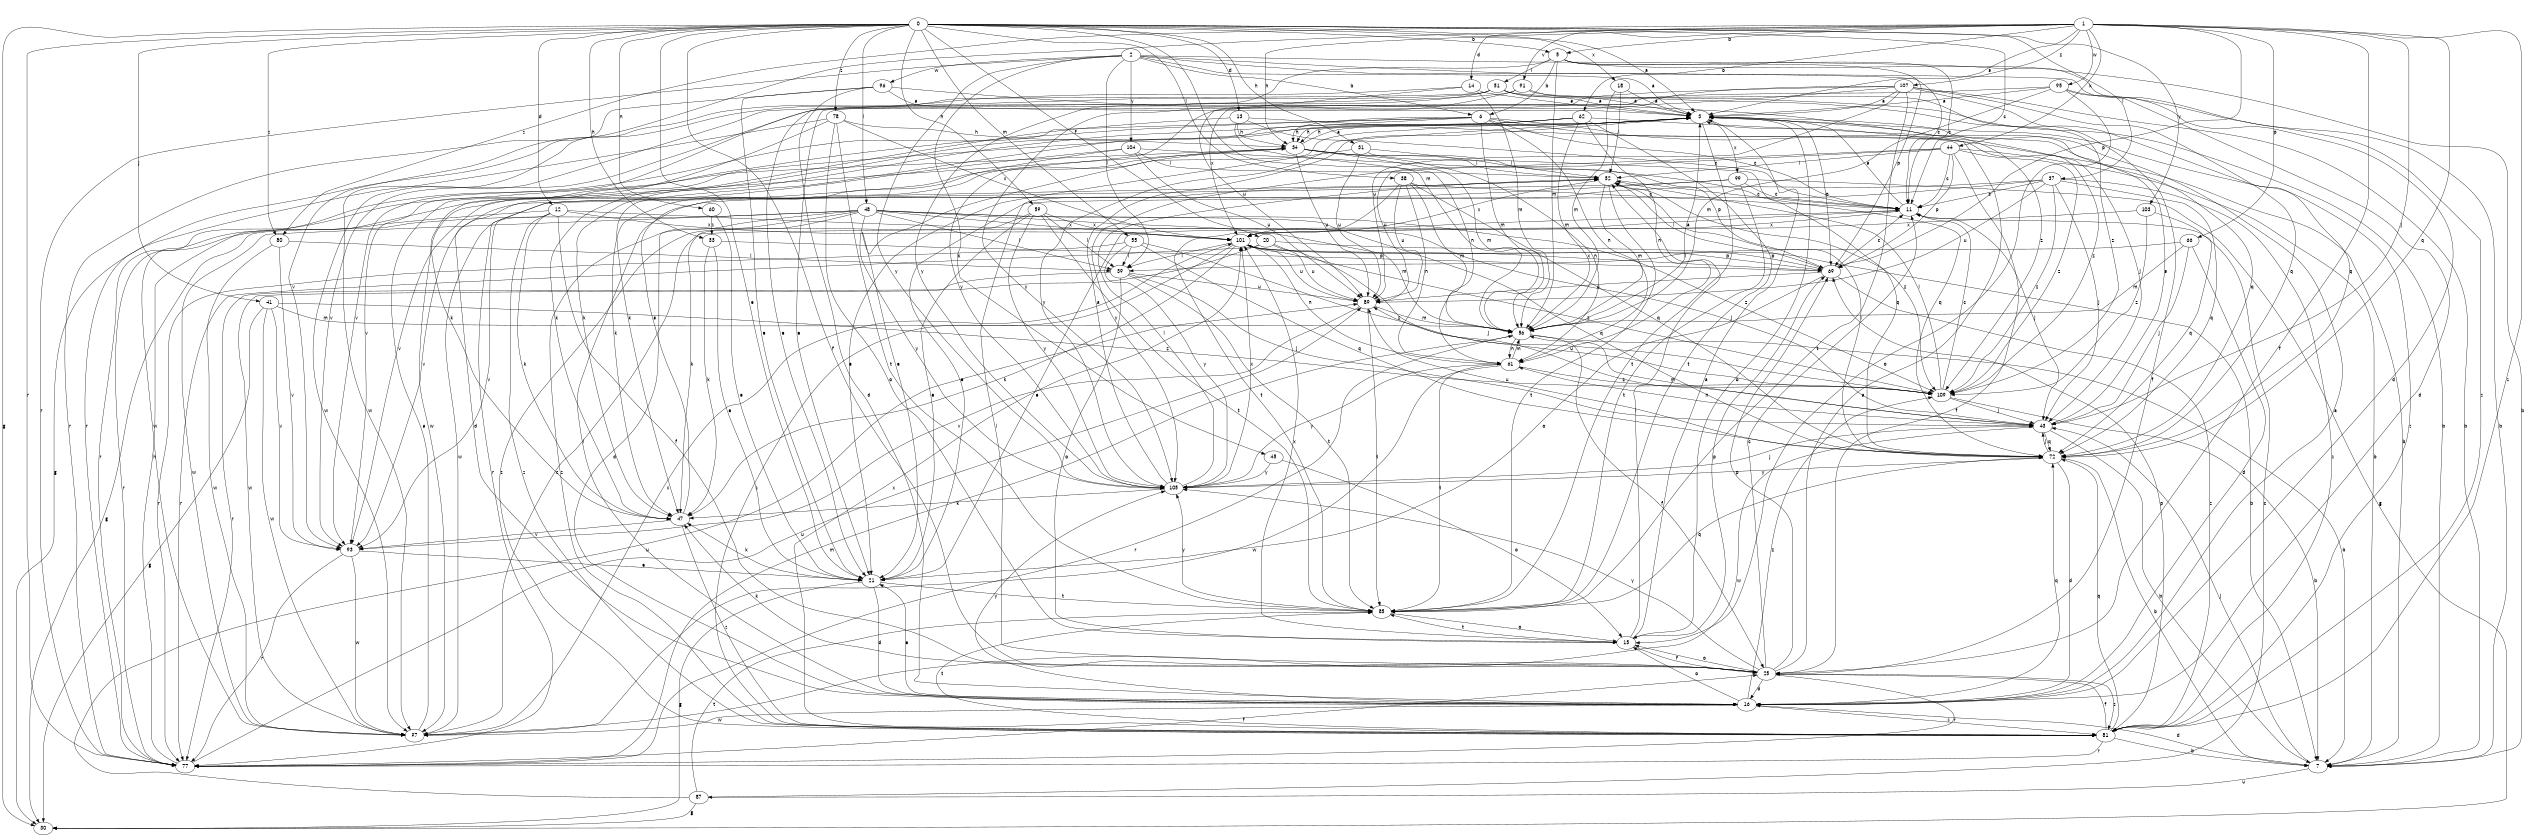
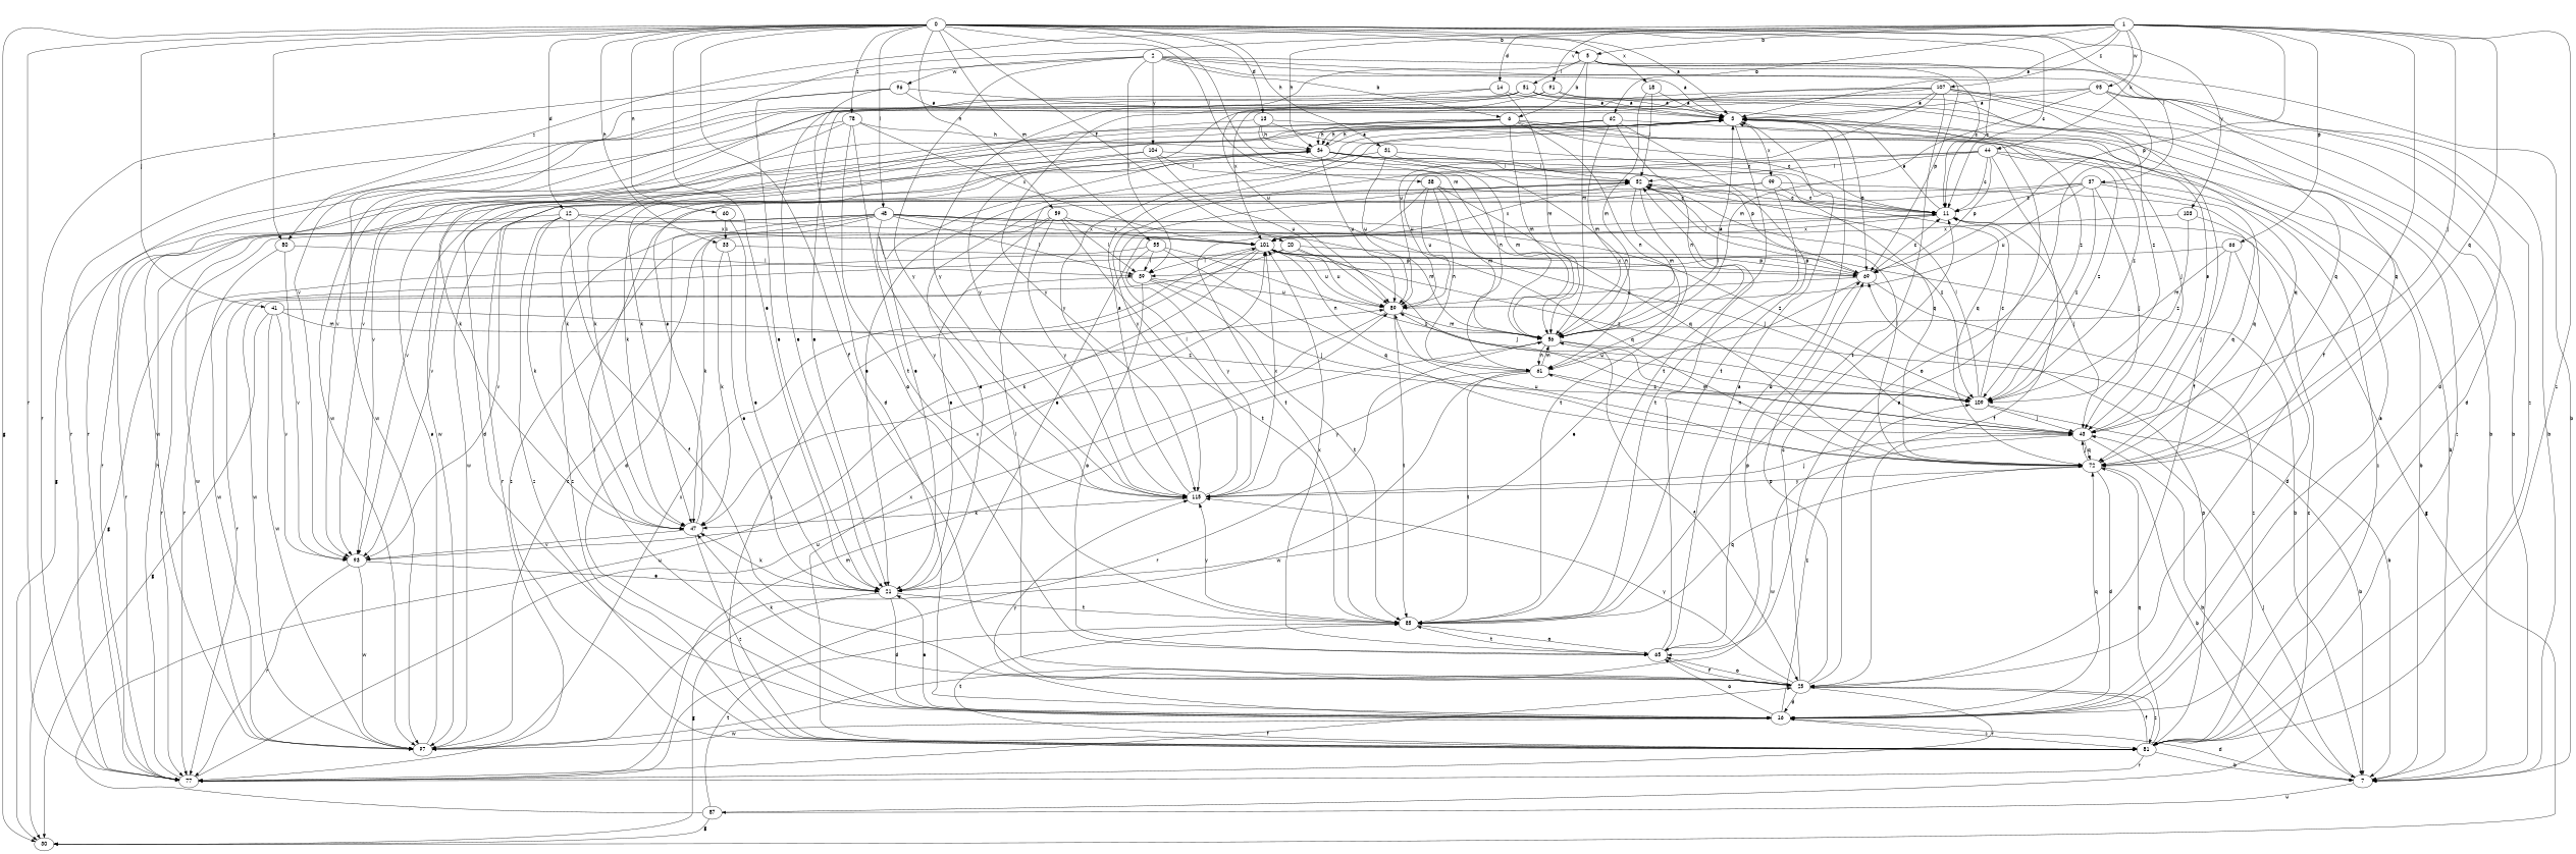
  strict digraph {
    fontname=Lato
    node [fontname=Lato]
    edge [fontname=Lato]
    0
    3
    5
    11
    12
    13
    21
    n8 [label=20]
    25
    30
    31
    33
    37
    38
    41
    48
    55
    56
    59
    60
    77
    78
    80
    n24 [label=18]
    103
    34
    69
    81
-   105
-   65 [label=15]
+   105 [label=115]
+   65
    85
    99
    6
    7
    51
    43
    101
    93
    47
    61
    16
    97
    89
    52
    72
    109
    39
    1
    14
    44
    62
    66
    91
    95
    107
    2
-   45
    96
    104
    87
    0 -> 3 [label=a]
    0 -> 5 [label=b]
    0 -> 11 [label=c]
    0 -> 12 [label=d]
    0 -> 13 [label=d]
    0 -> 21 [label=e]
    0 -> n8 [label=f]
    0 -> 25 [label=f]
    0 -> 30 [label=g]
    0 -> 31 [label=h]
    0 -> 33 [label=h]
    0 -> 37 [label=i]
    0 -> 38 [label=i]
    0 -> 41 [label=j]
    0 -> 48 [label=l]
    0 -> 55 [label=m]
    0 -> 56 [label=m]
    0 -> 59 [label=n]
    0 -> 60 [label=n]
    0 -> 77 [label=r]
    0 -> 78 [label=s]
    0 -> 80 [label=s]
    0 -> n24 [label=x]
    0 -> 103 [label=y]
    3 -> 34 [label=h]
    3 -> 69 [label=p]
    3 -> 81 [label=s]
    3 -> 105 [label=y]
    3 -> 65 [label=o]
    3 -> 85 [label=t]
    3 -> 99 [label=x]
    5 -> 11 [label=c]
    5 -> 56 [label=m]
    5 -> 69 [label=p]
    5 -> 105 [label=y]
    5 -> 6 [label=b]
    5 -> 7 [label=b]
    5 -> 51 [label=l]
    11 -> 3 [label=a]
    11 -> 21 [label=e]
    11 -> 43 [label=j]
    11 -> 101 [label=x]
    12 -> 25 [label=f]
    12 -> 77 [label=r]
    12 -> 81 [label=s]
    12 -> 43 [label=j]
    12 -> 101 [label=x]
    12 -> 93 [label=v]
    12 -> 47 [label=k]
    13 -> 11 [label=c]
    13 -> 34 [label=h]
    13 -> 7 [label=b]
    13 -> 47 [label=k]
    13 -> 61 [label=n]
    21 -> 30 [label=g]
    21 -> 85 [label=t]
    21 -> 47 [label=k]
    21 -> 16 [label=d]
    n8 -> 77 [label=r]
    n8 -> 69 [label=p]
    n8 -> 43 [label=j]
    n8 -> 97 [label=w]
    n8 -> 89 [label=u]
    25 -> 3 [label=a]
    25 -> 11 [label=c]
    25 -> 77 [label=r]
    25 -> 69 [label=p]
    25 -> 81 [label=s]
    25 -> 105 [label=y]
    25 -> 65 [label=o]
    25 -> 47 [label=k]
    25 -> 16 [label=d]
    25 -> 52 [label=l]
    31 -> 21 [label=e]
    31 -> 89 [label=u]
    31 -> 52 [label=l]
    31 -> 72 [label=q]
    33 -> 21 [label=e]
    33 -> 69 [label=p]
    33 -> 47 [label=k]
    37 -> 11 [label=c]
    37 -> 21 [label=e]
    37 -> 81 [label=s]
    37 -> 43 [label=j]
    37 -> 97 [label=w]
    37 -> 89 [label=u]
    37 -> 72 [label=q]
    37 -> 109 [label=z]
    38 -> 11 [label=c]
    38 -> 56 [label=m]
    38 -> 85 [label=t]
    38 -> 61 [label=n]
    38 -> 89 [label=u]
    38 -> 72 [label=q]
    41 -> 30 [label=g]
    41 -> 56 [label=m]
    41 -> 93 [label=v]
    41 -> 97 [label=w]
    41 -> 109 [label=z]
    48 -> 30 [label=g]
    48 -> 56 [label=m]
    48 -> 81 [label=s]
    48 -> 105 [label=y]
    48 -> 101 [label=x]
    48 -> 47 [label=k]
    48 -> 16 [label=d]
    48 -> 97 [label=w]
    48 -> 72 [label=q]
    48 -> 109 [label=z]
    48 -> 39 [label=i]
    55 -> 77 [label=r]
    55 -> 105 [label=y]
    55 -> 72 [label=q]
    55 -> 109 [label=z]
    55 -> 39 [label=i]
    56 -> 3 [label=a]
    56 -> 25 [label=f]
    56 -> 77 [label=r]
    56 -> 7 [label=b]
    56 -> 61 [label=n]
    59 -> 21 [label=e]
    59 -> 81 [label=s]
    59 -> 105 [label=y]
    59 -> 85 [label=t]
    59 -> 101 [label=x]
    59 -> 39 [label=i]
    60 -> 21 [label=e]
    60 -> 33 [label=s]
    77 -> 25 [label=f]
    77 -> 56 [label=m]
    77 -> 34 [label=h]
    77 -> 89 [label=u]
    78 -> 30 [label=g]
    78 -> 34 [label=h]
    78 -> 65 [label=o]
    78 -> 85 [label=t]
    78 -> 101 [label=x]
    78 -> 47 [label=k]
    80 -> 93 [label=v]
    80 -> 97 [label=w]
    80 -> 39 [label=i]
    n24 -> 3 [label=a]
    n24 -> 56 [label=m]
    n24 -> 52 [label=l]
    103 -> 101 [label=x]
    103 -> 72 [label=q]
    103 -> 109 [label=z]
    34 -> 3 [label=a]
    34 -> 21 [label=e]
    34 -> 56 [label=m]
    34 -> 77 [label=r]
    34 -> 69 [label=p]
    34 -> 93 [label=v]
    34 -> 61 [label=n]
    34 -> 89 [label=u]
    34 -> 52 [label=l]
    69 -> 11 [label=c]
-   69 -> 21 [label=o]
+   69 -> 21 [label=e]
    69 -> 81 [label=s]
    69 -> 101 [label=x]
    69 -> 89 [label=u]
    69 -> 52 [label=l]
    81 -> 25 [label=f]
    81 -> 77 [label=r]
    81 -> 69 [label=p]
    81 -> 85 [label=t]
    81 -> 7 [label=b]
    81 -> 101 [label=x]
    81 -> 72 [label=q]
    105 -> 3 [label=a]
    105 -> 43 [label=j]
    105 -> 101 [label=x]
    105 -> 47 [label=k]
    105 -> 52 [label=l]
    65 -> 3 [label=a]
    65 -> 25 [label=f]
    65 -> 69 [label=p]
    65 -> 85 [label=t]
    65 -> 101 [label=x]
    65 -> 52 [label=l]
    85 -> 105 [label=y]
    85 -> 65 [label=o]
    85 -> 72 [label=q]
    99 -> 11 [label=c]
    99 -> 30 [label=g]
    99 -> 77 [label=r]
    99 -> 85 [label=t]
    99 -> 93 [label=v]
    6 -> 11 [label=c]
    6 -> 56 [label=m]
    6 -> 34 [label=h]
    6 -> 43 [label=j]
    6 -> 93 [label=v]
    6 -> 47 [label=k]
    6 -> 61 [label=n]
    6 -> 97 [label=w]
    6 -> 109 [label=z]
    7 -> 43 [label=j]
    7 -> 16 [label=d]
    7 -> 87 [label=u]
    51 -> 3 [label=a]
    51 -> 21 [label=e]
    51 -> 77 [label=r]
    51 -> 7 [label=b]
    51 -> 97 [label=w]
    51 -> 109 [label=z]
    43 -> 3 [label=a]
    43 -> 56 [label=m]
    43 -> 7 [label=b]
    43 -> 61 [label=n]
    43 -> 97 [label=w]
    43 -> 72 [label=q]
    101 -> 69 [label=p]
    101 -> 81 [label=s]
    101 -> 7 [label=b]
    101 -> 47 [label=k]
    101 -> 61 [label=n]
    101 -> 89 [label=u]
    101 -> 109 [label=z]
    101 -> 39 [label=i]
    93 -> 21 [label=e]
    93 -> 77 [label=r]
    93 -> 97 [label=w]
    47 -> 3 [label=a]
    47 -> 81 [label=s]
    47 -> 93 [label=v]
    61 -> 56 [label=m]
    61 -> 105 [label=y]
    61 -> 85 [label=t]
    61 -> 97 [label=w]
    61 -> 109 [label=z]
    16 -> 3 [label=a]
    16 -> 21 [label=e]
    16 -> 81 [label=s]
    16 -> 105 [label=y]
    16 -> 65 [label=o]
    16 -> 97 [label=w]
    16 -> 52 [label=l]
    16 -> 72 [label=q]
    16 -> 109 [label=z]
    97 -> 3 [label=a]
    97 -> 11 [label=c]
    97 -> 101 [label=x]
    89 -> 56 [label=m]
    89 -> 85 [label=t]
    89 -> 93 [label=v]
    52 -> 11 [label=c]
    52 -> 56 [label=m]
    52 -> 85 [label=t]
    52 -> 101 [label=x]
    52 -> 109 [label=z]
    72 -> 105 [label=y]
    72 -> 7 [label=b]
    72 -> 43 [label=j]
    72 -> 16 [label=d]
    72 -> 89 [label=u]
    72 -> 52 [label=l]
    109 -> 11 [label=c]
    109 -> 7 [label=b]
    109 -> 43 [label=j]
    109 -> 89 [label=u]
    109 -> 52 [label=l]
    39 -> 77 [label=r]
    39 -> 65 [label=o]
    39 -> 85 [label=t]
    39 -> 43 [label=j]
    39 -> 89 [label=u]
    1 -> 3 [label=a]
    1 -> 5 [label=b]
    1 -> 25 [label=f]
    1 -> 80 [label=s]
    1 -> 34 [label=h]
    1 -> 69 [label=p]
    1 -> 81 [label=s]
    1 -> 43 [label=j]
    1 -> 93 [label=v]
    1 -> 72 [label=q]
    1 -> 14 [label=d]
    1 -> 44 [label=k]
    1 -> 62 [label=o]
    1 -> 66 [label=p]
    1 -> 91 [label=v]
    1 -> 95 [label=w]
    1 -> 107 [label=z]
    14 -> 3 [label=a]
    14 -> 56 [label=m]
    14 -> 97 [label=w]
    14 -> 89 [label=u]
    44 -> 11 [label=c]
    44 -> 25 [label=f]
    44 -> 69 [label=p]
    44 -> 105 [label=y]
    44 -> 7 [label=b]
    44 -> 89 [label=u]
    44 -> 52 [label=l]
    44 -> 109 [label=z]
    62 -> 56 [label=m]
    62 -> 34 [label=h]
    62 -> 85 [label=t]
    62 -> 47 [label=k]
    62 -> 61 [label=n]
    62 -> 97 [label=w]
    62 -> 72 [label=q]
    66 -> 56 [label=m]
    66 -> 43 [label=j]
    66 -> 16 [label=d]
    66 -> 39 [label=i]
    91 -> 3 [label=a]
    91 -> 105 [label=y]
    91 -> 93 [label=v]
    91 -> 72 [label=q]
    95 -> 3 [label=a]
    95 -> 21 [label=e]
    95 -> 56 [label=m]
    95 -> 65 [label=o]
    95 -> 7 [label=b]
    95 -> 16 [label=d]
    107 -> 3 [label=a]
    107 -> 25 [label=f]
    107 -> 105 [label=y]
    107 -> 85 [label=t]
    107 -> 7 [label=b]
    107 -> 101 [label=x]
    107 -> 93 [label=v]
    107 -> 89 [label=u]
    107 -> 72 [label=q]
    2 -> 3 [label=a]
    2 -> 11 [label=c]
    2 -> 77 [label=r]
    2 -> 81 [label=s]
    2 -> 105 [label=y]
    2 -> 6 [label=b]
    2 -> 16 [label=d]
    2 -> 39 [label=i]
-   2 -> 45 [label=k]
    2 -> 96 [label=w]
    2 -> 104 [label=y]
-   45 -> 105 [label=y]
-   45 -> 65 [label=o]
    96 -> 3 [label=a]
    96 -> 21 [label=e]
    96 -> 77 [label=r]
    96 -> 16 [label=d]
    96 -> 109 [label=z]
    104 -> 47 [label=k]
    104 -> 16 [label=d]
    104 -> 89 [label=u]
    104 -> 52 [label=l]
    104 -> 72 [label=q]
    87 -> 11 [label=c]
    87 -> 30 [label=g]
    87 -> 85 [label=t]
    87 -> 89 [label=u]
  }
